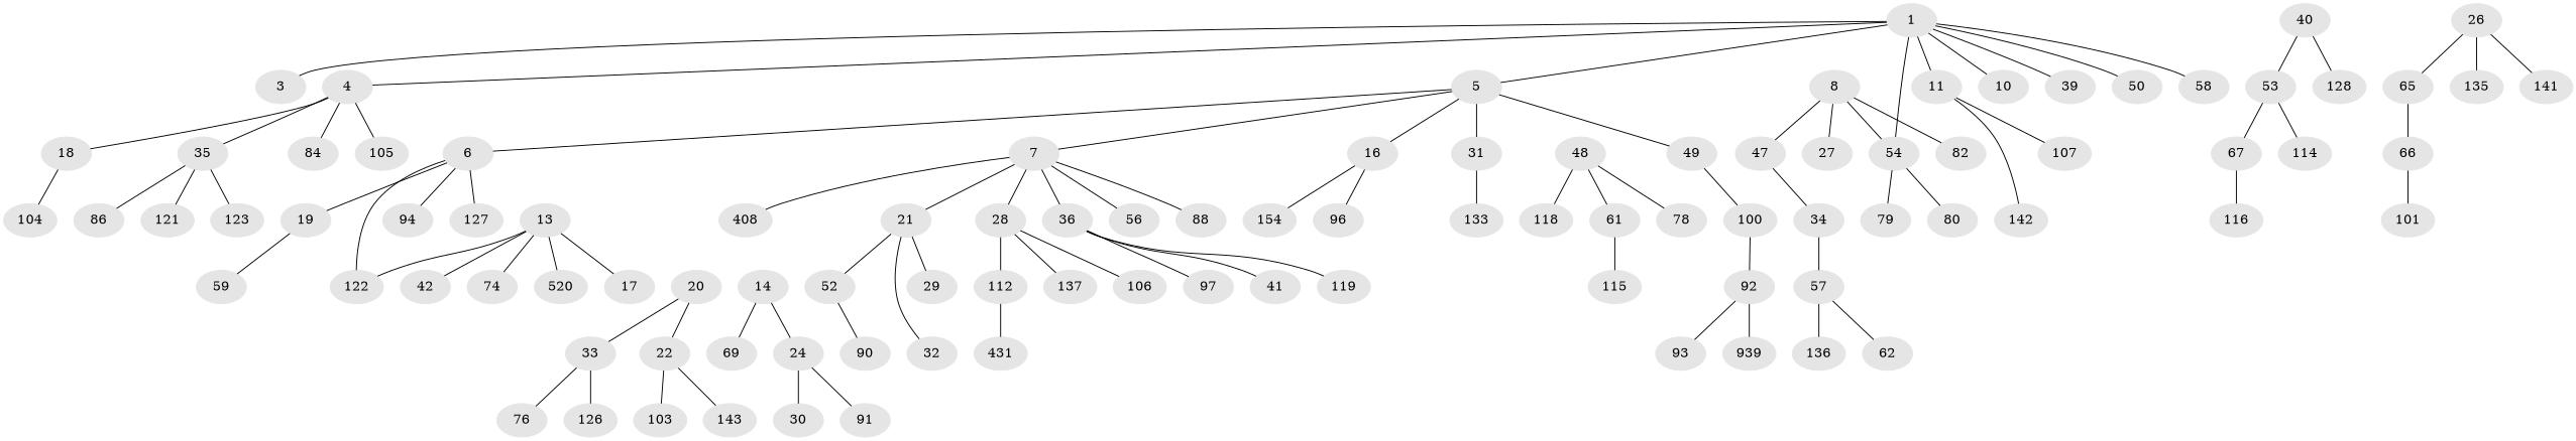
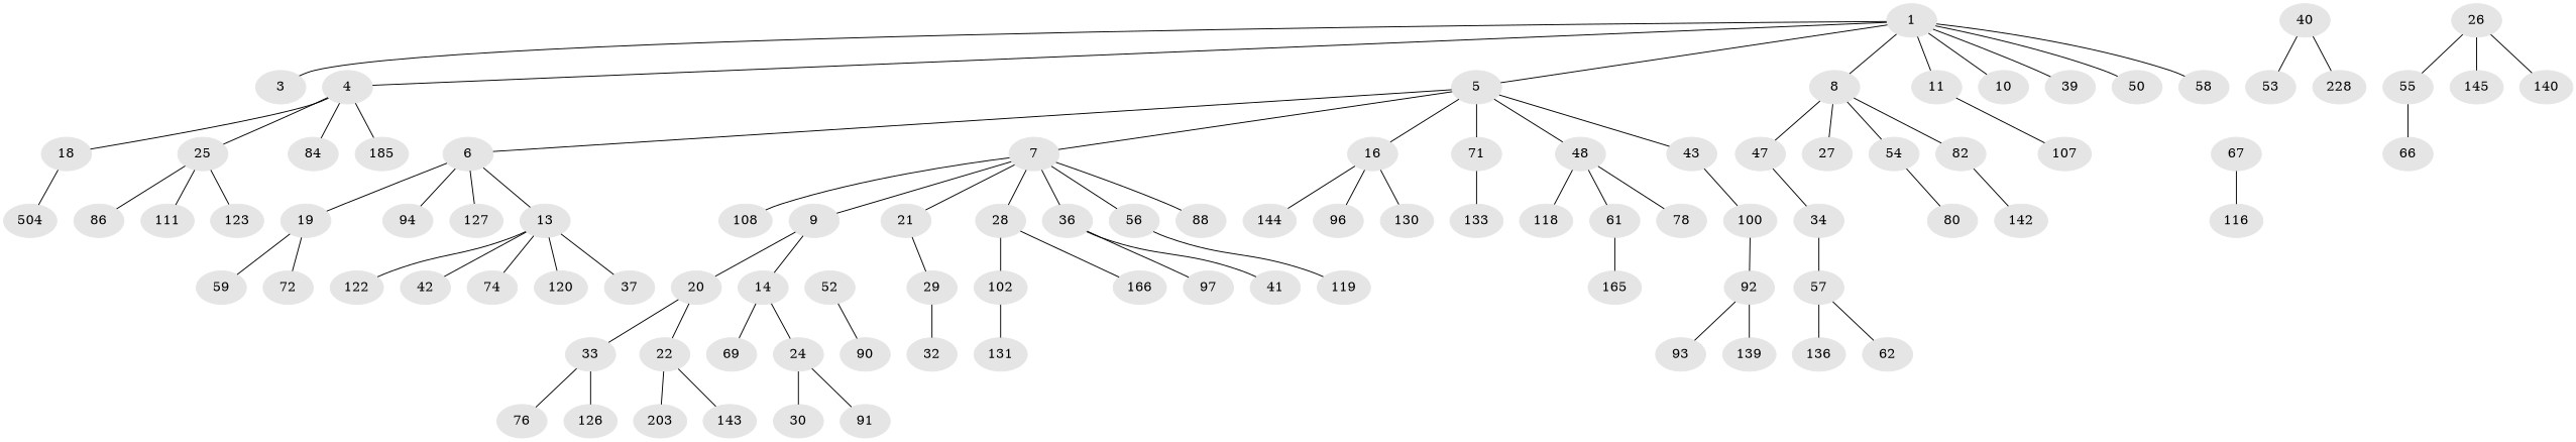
  graph {
    node [color=gray90 style=filled]
    1 [super="+2"]
    3 [super="+55"]
    4 [super="+15"]
    5 [super="+35"]
    8 [super="+17"]
    10
    11 [super="+75"]
    39
    50
    58
    18 [super="+68"]
-   25 [super="+46" label=35]
+   25 [super="+46"]
    84 [super="+85"]
-   105
+   105 [label=185]
    6 [super="+70"]
    7 [super="+12"]
    16
-   31 [super="+45"]
+   31 [super="+45" label=71]
    48 [super="+95"]
-   49 [super="+77"]
+   49 [super="+77" label=43]
    27 [super="+64"]
    47
    54
    82 [super="+121"]
    107 [super="+140"]
    142
-   104
+   104 [label=504]
    86
-   111 [label=121]
+   111
    123
    40 [super="+89"]
    53 [super="+99"]
-   128
+   128 [label=228]
    13 [super="+23"]
    19 [super="+119"]
    94
    127
+   9
    21 [super="+102"]
    28 [super="+60"]
    36 [super="+38"]
    56 [super="+83"]
    88 [super="+132"]
-   108 [label=408]
+   108
    96
-   144 [label=154]
+   130
+   144
    133
    61
    78
    118
    100
-   37 [super="+98" label=17]
+   37 [super="+98"]
    42
    74
-   120 [label=520]
+   120
    122
    59
+   72
    14 [super="+44"]
    20 [super="+81"]
    29 [super="+63"]
    32
    52 [super="+113"]
-   106
-   112 [super="+125"]
-   137
+   106 [label=166]
+   112 [super="+125" label=102]
    41
    97 [super="+124"]
    n70 [label=119]
    57 [super="+134"]
    34
    80
-   79
    24 [super="+43"]
    69
    22 [super="+73"]
    33 [super="+71"]
    26 [super="+109"]
-   65 [super="+129"]
-   135
-   141
+   65 [super="+129" label=55]
+   135 [label=145]
+   141 [label=140]
    30 [super="+51"]
    91 [super="+145"]
-   103 [super="+138"]
+   103 [super="+138" label=203]
    143
    76 [super="+87"]
    126
    90
    66
-   131 [label=431]
+   131
    62
    136
    67
-   114
-   115
+   115 [label=165]
    92
    116
    93
-   139 [label=939]
-   101 [super="+110"]
+   139
    1 -- 3
    1 -- 4
    1 -- 5
-   1 -- 54
+   1 -- 8
    1 -- 10
    1 -- 11
    1 -- 39
    1 -- 50
    1 -- 58
    4 -- 18
    4 -- 25
    4 -- 84
    4 -- 105
    5 -- 6
    5 -- 7
    5 -- 16
    5 -- 31
+   5 -- 48
    5 -- 49
    8 -- 27
    8 -- 47
    8 -- 54
    8 -- 82
    11 -- 107
-   11 -- 142
+   82 -- 142
    18 -- 104
    25 -- 86
    25 -- 111
    25 -- 123
-   6 -- 122
+   6 -- 13
    6 -- 19
    6 -- 94
    6 -- 127
+   7 -- 9
    7 -- 21
    7 -- 28
    7 -- 36
    7 -- 56
    7 -- 88
    7 -- 108
    16 -- 96
+   16 -- 130
    16 -- 144
    31 -- 133
    48 -- 61
    48 -- 78
    48 -- 118
    49 -- 100
    47 -- 34
    54 -- 80
-   54 -- 79
    40 -- 53
    40 -- 128
-   53 -- 67
-   53 -- 114
    13 -- 37
    13 -- 42
    13 -- 74
    13 -- 120
    13 -- 122
    19 -- 59
+   19 -- 72
+   9 -- 14
+   9 -- 20
    21 -- 29
-   21 -- 32
-   21 -- 52
+   29 -- 32
    28 -- 106
    28 -- 112
-   28 -- 137
    36 -- 41
    36 -- 97
-   36 -- n70
+   56 -- n70
    61 -- 115
    100 -- 92
    14 -- 24
    14 -- 69
    20 -- 22
    20 -- 33
    52 -- 90
    112 -- 131
    57 -- 62
    57 -- 136
    34 -- 57
    24 -- 30
    24 -- 91
    22 -- 103
    22 -- 143
    33 -- 76
    33 -- 126
    26 -- 65
    26 -- 135
    26 -- 141
    65 -- 66
-   66 -- 101
    67 -- 116
    92 -- 93
    92 -- 139
  }
